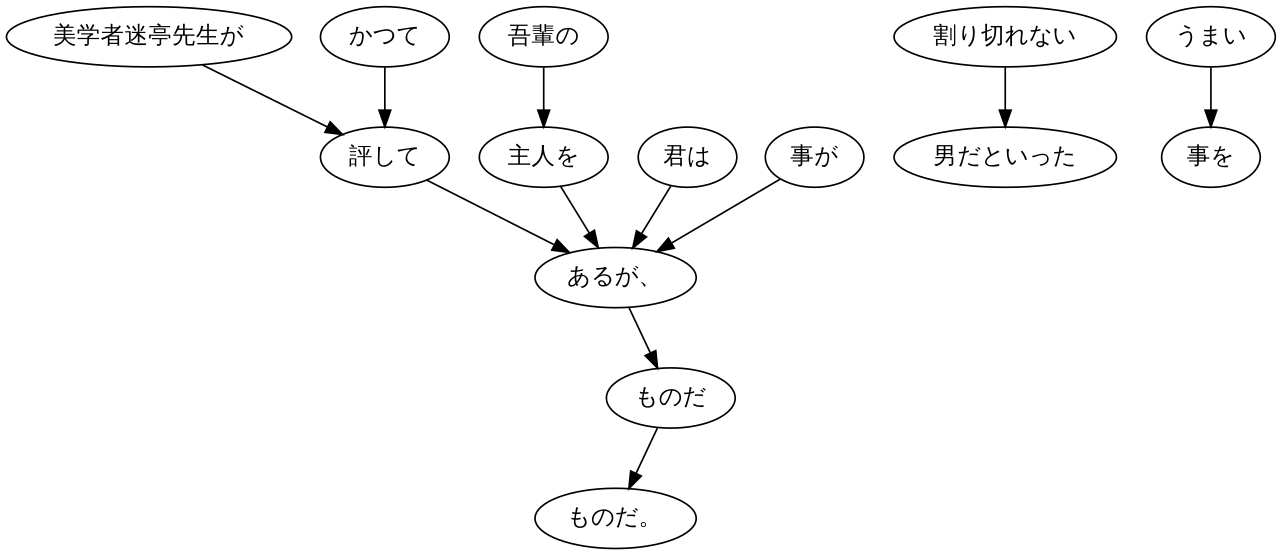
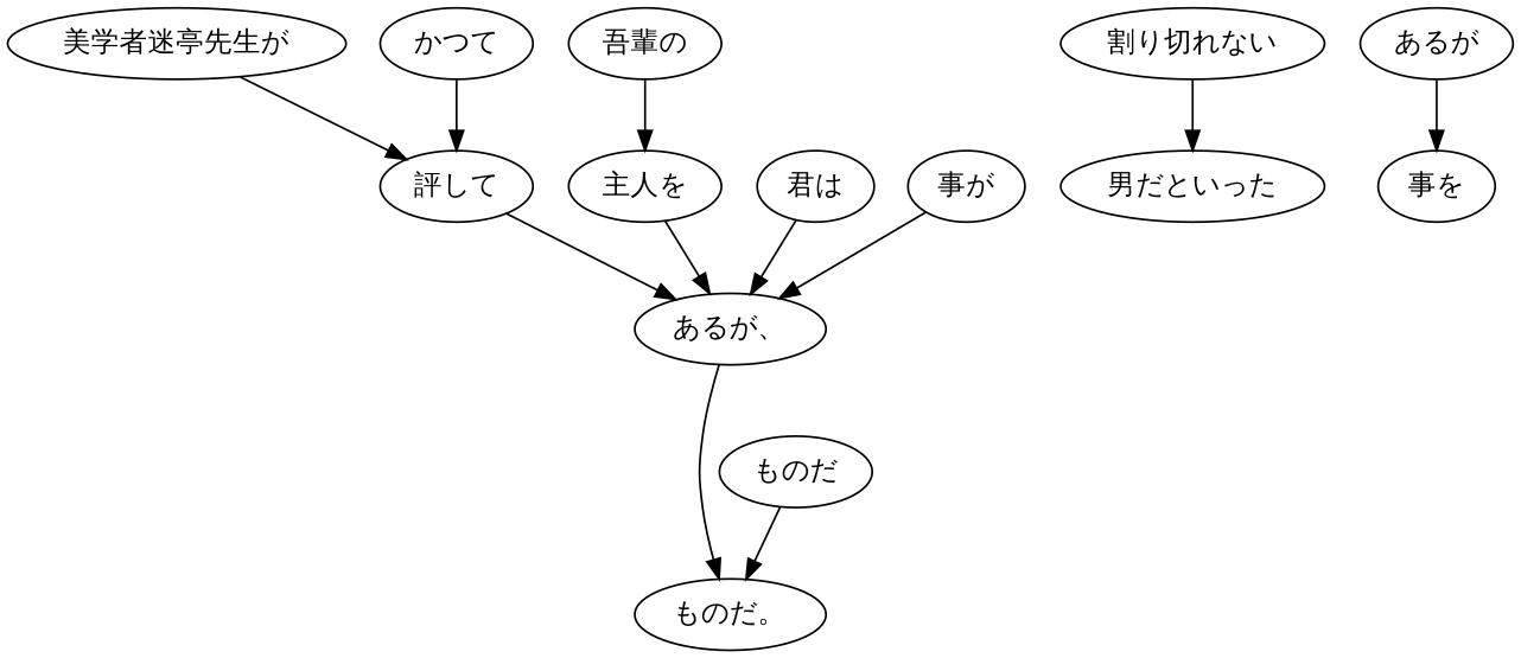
  digraph {
    fontname="DejaVu Sans"
    node [fontname="DejaVu Sans"]
    edge [fontname="DejaVu Sans"]
    n1 [label="美学者迷亭先生が"]
    n2 [label="評して"]
    n3 [label="あるが、"]
    n4 [label="かつて"]
    n5 [label="吾輩の"]
    n6 [label="主人を"]
    n7 [label="ものだ。"]
    n8 [label="君は"]
    n9 [label="割り切れない"]
    n10 [label="男だといった"]
    n11 [label="事が"]
    n12 [label="ものだ"]
-   n13 [label="うまい"]
+   n13 [label="あるが"]
    n14 [label="事を"]
    n1 -> n2
    n2 -> n3
-   n3 -> n12
+   n3 -> n7
    n4 -> n2
    n5 -> n6
    n6 -> n3
    n8 -> n3
    n9 -> n10
    n11 -> n3
    n12 -> n7
    n13 -> n14
  }
